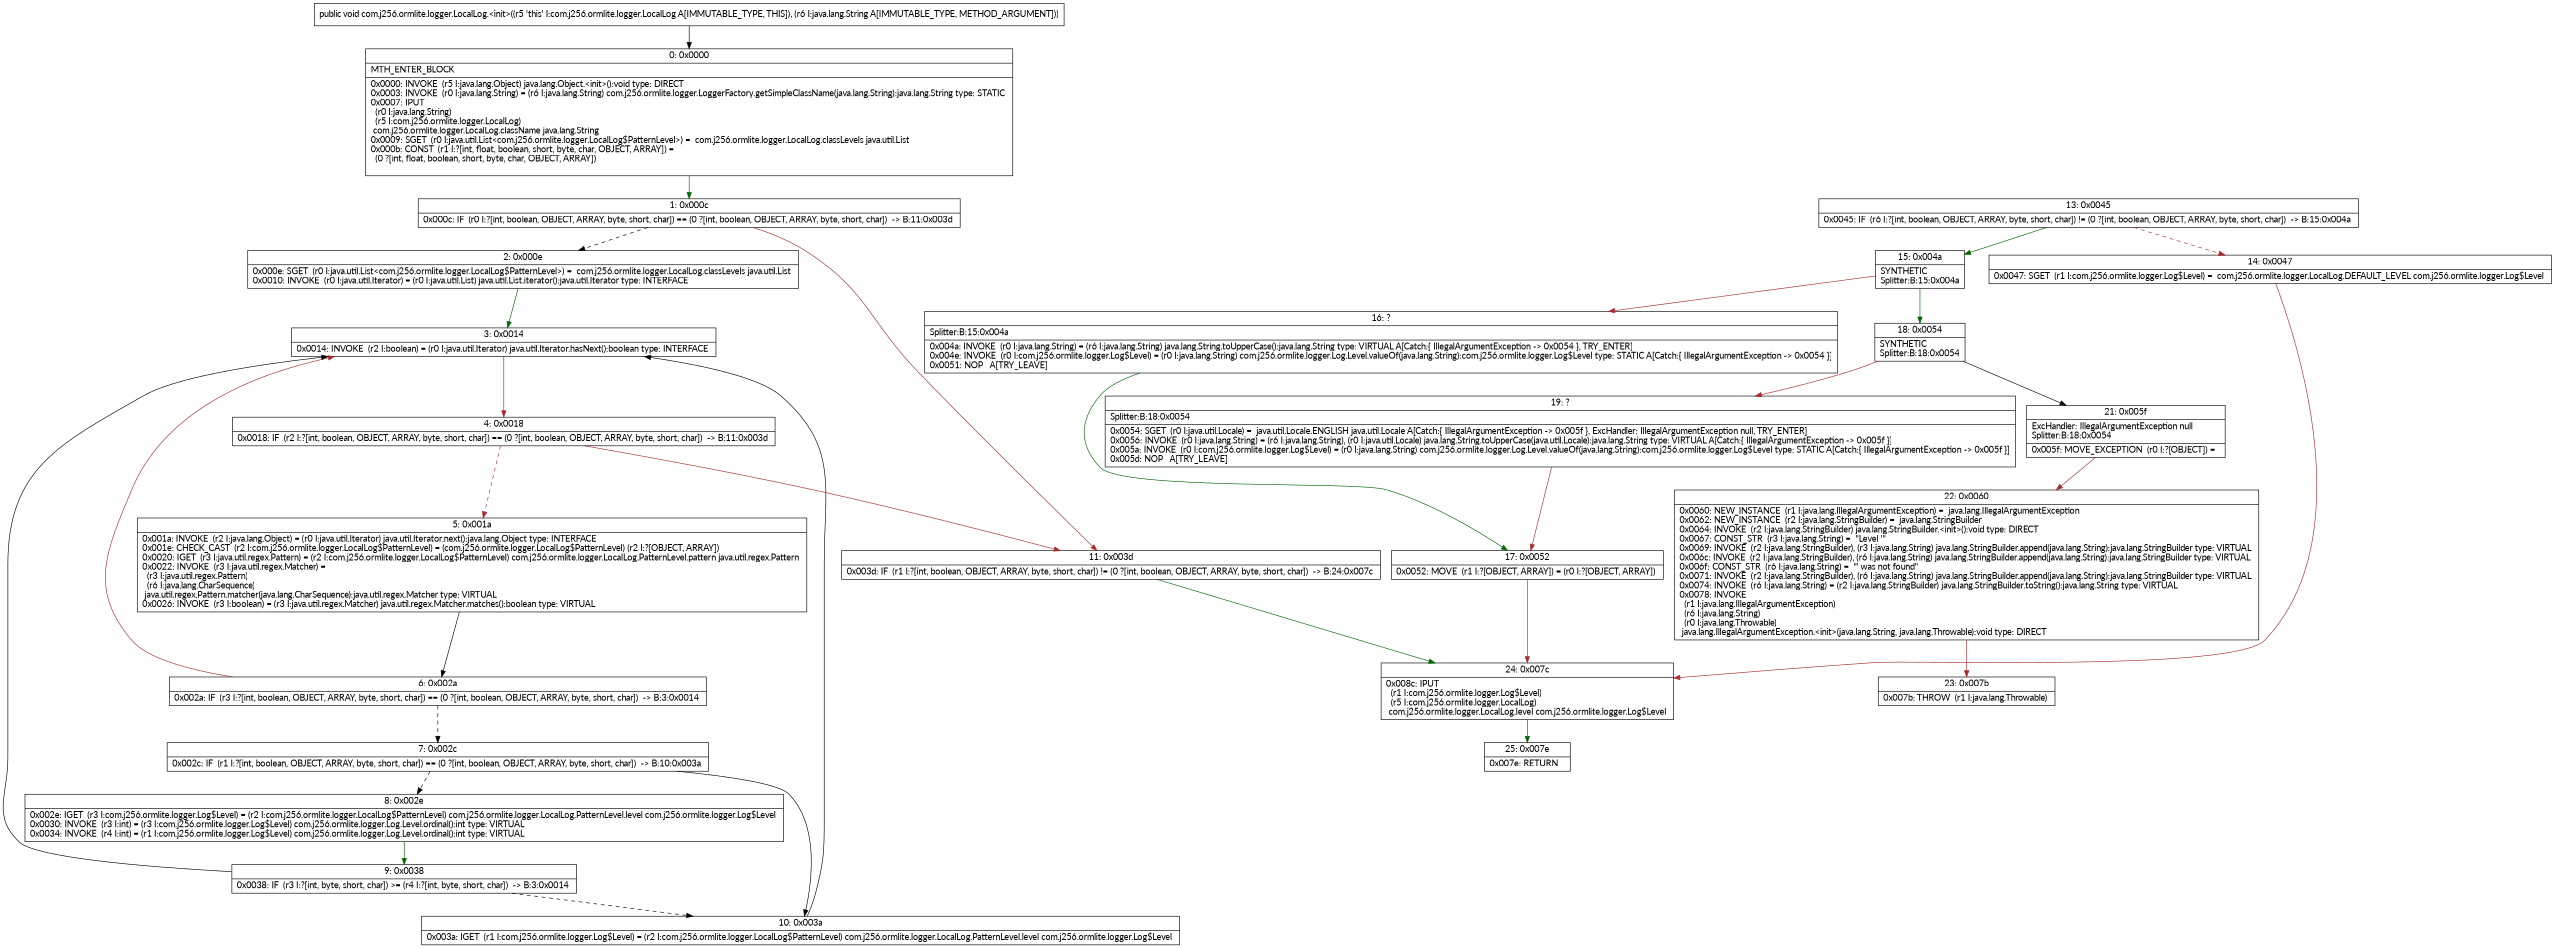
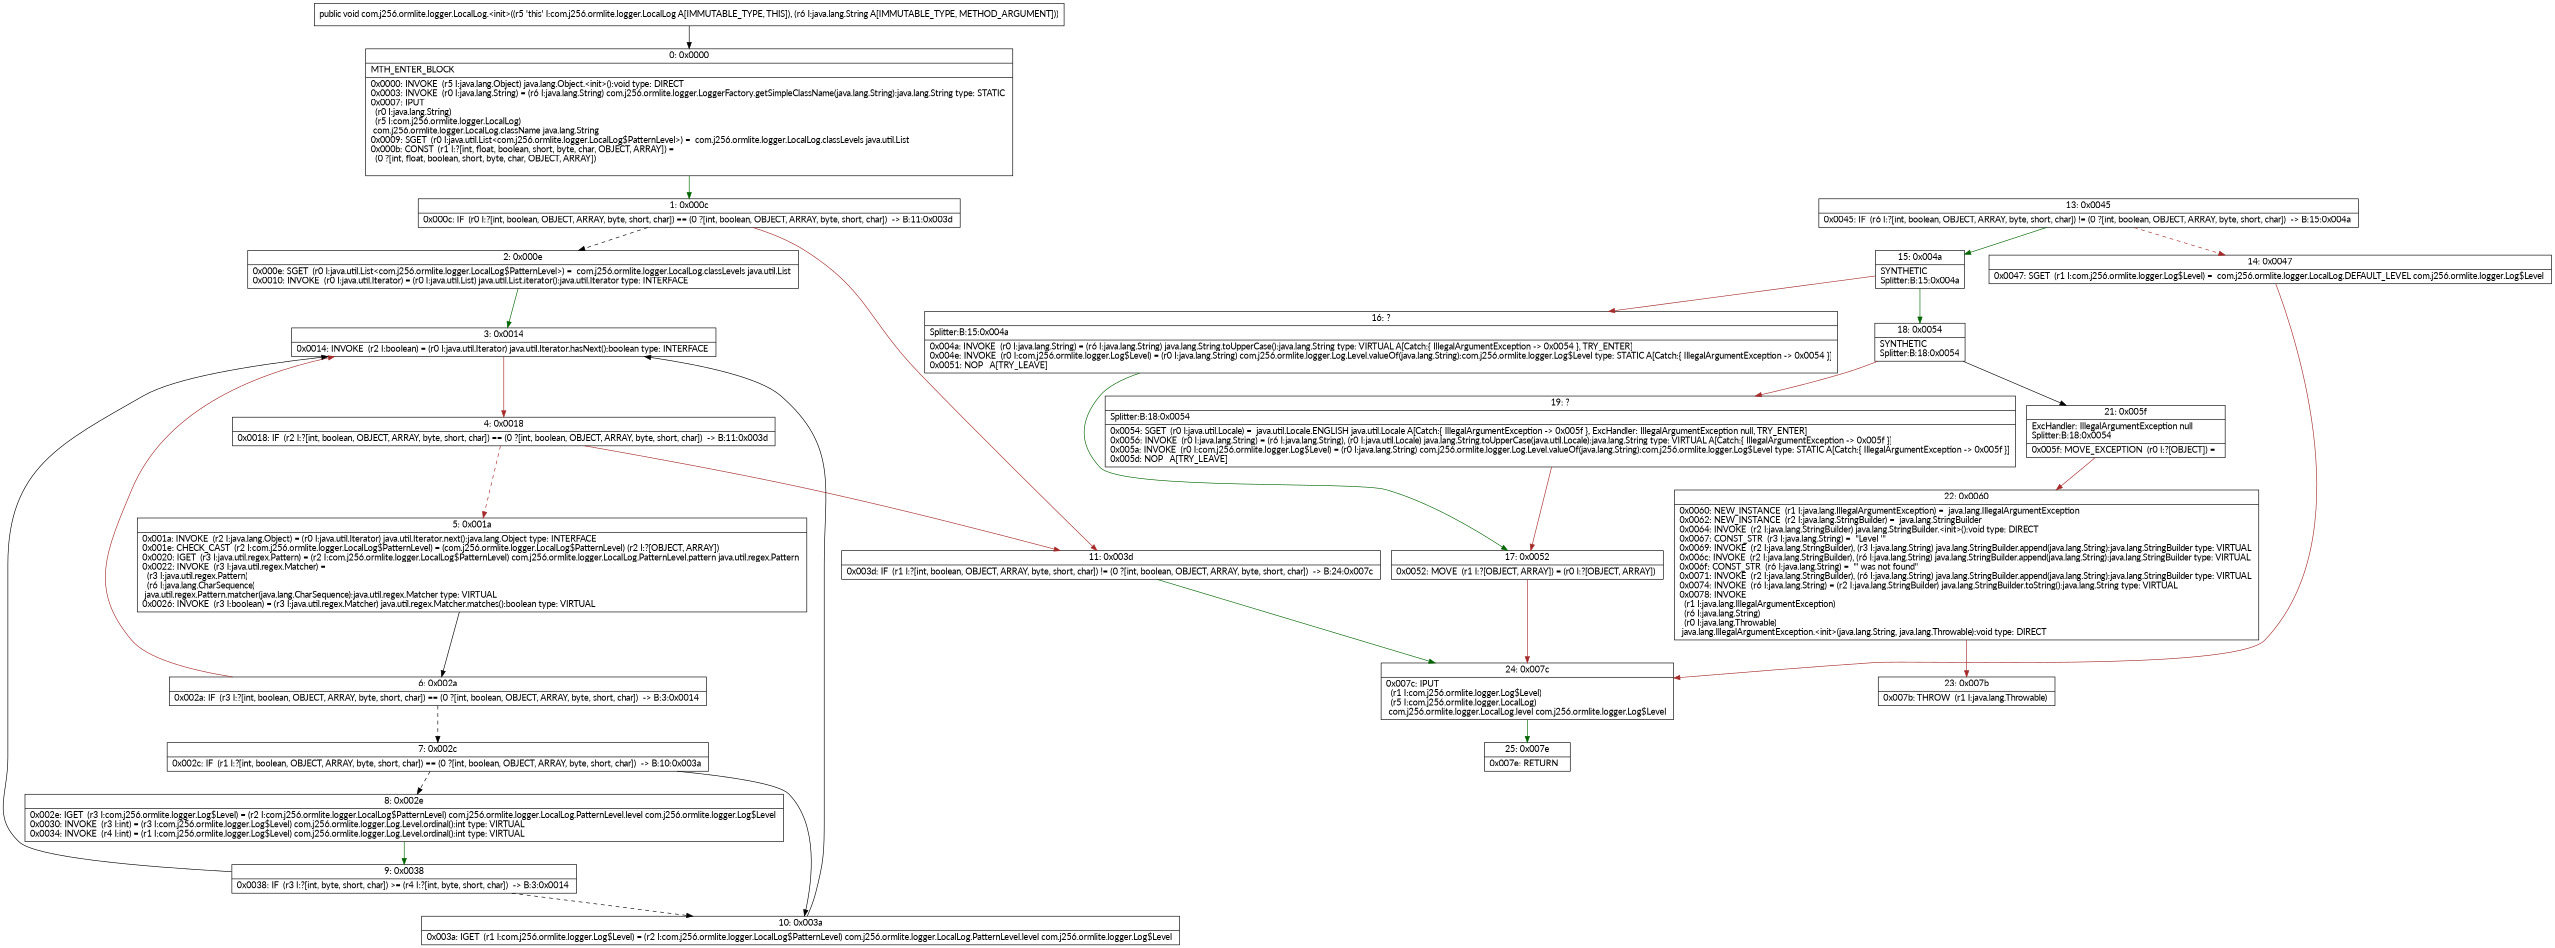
  digraph {
    fontname=Lato
    node [fontname=Lato shape=record]
    edge [color=brown fontname=Lato]
    n1 [label="{0\:\ 0x0000|MTH_ENTER_BLOCK\l|0x0000: INVOKE  (r5 I:java.lang.Object) java.lang.Object.\<init\>():void type: DIRECT \l0x0003: INVOKE  (r0 I:java.lang.String) = (r6 I:java.lang.String) com.j256.ormlite.logger.LoggerFactory.getSimpleClassName(java.lang.String):java.lang.String type: STATIC \l0x0007: IPUT  \l  (r0 I:java.lang.String)\l  (r5 I:com.j256.ormlite.logger.LocalLog)\l com.j256.ormlite.logger.LocalLog.className java.lang.String \l0x0009: SGET  (r0 I:java.util.List\<com.j256.ormlite.logger.LocalLog$PatternLevel\>) =  com.j256.ormlite.logger.LocalLog.classLevels java.util.List \l0x000b: CONST  (r1 I:?[int, float, boolean, short, byte, char, OBJECT, ARRAY]) = \l  (0 ?[int, float, boolean, short, byte, char, OBJECT, ARRAY])\l \l}"]
    n2 [label="{1\:\ 0x000c|0x000c: IF  (r0 I:?[int, boolean, OBJECT, ARRAY, byte, short, char]) == (0 ?[int, boolean, OBJECT, ARRAY, byte, short, char])  \-\> B:11:0x003d \l}"]
    n3 [label="{2\:\ 0x000e|0x000e: SGET  (r0 I:java.util.List\<com.j256.ormlite.logger.LocalLog$PatternLevel\>) =  com.j256.ormlite.logger.LocalLog.classLevels java.util.List \l0x0010: INVOKE  (r0 I:java.util.Iterator) = (r0 I:java.util.List) java.util.List.iterator():java.util.Iterator type: INTERFACE \l}"]
    n4 [label="{11\:\ 0x003d|0x003d: IF  (r1 I:?[int, boolean, OBJECT, ARRAY, byte, short, char]) != (0 ?[int, boolean, OBJECT, ARRAY, byte, short, char])  \-\> B:24:0x007c \l}"]
    n5 [label="{3\:\ 0x0014|0x0014: INVOKE  (r2 I:boolean) = (r0 I:java.util.Iterator) java.util.Iterator.hasNext():boolean type: INTERFACE \l}"]
-   n6 [label="{24\:\ 0x007c|0x008c: IPUT  \l  (r1 I:com.j256.ormlite.logger.Log$Level)\l  (r5 I:com.j256.ormlite.logger.LocalLog)\l com.j256.ormlite.logger.LocalLog.level com.j256.ormlite.logger.Log$Level \l}"]
+   n6 [label="{24\:\ 0x007c|0x007c: IPUT  \l  (r1 I:com.j256.ormlite.logger.Log$Level)\l  (r5 I:com.j256.ormlite.logger.LocalLog)\l com.j256.ormlite.logger.LocalLog.level com.j256.ormlite.logger.Log$Level \l}"]
    n7 [label="{4\:\ 0x0018|0x0018: IF  (r2 I:?[int, boolean, OBJECT, ARRAY, byte, short, char]) == (0 ?[int, boolean, OBJECT, ARRAY, byte, short, char])  \-\> B:11:0x003d \l}"]
    n8 [label="{5\:\ 0x001a|0x001a: INVOKE  (r2 I:java.lang.Object) = (r0 I:java.util.Iterator) java.util.Iterator.next():java.lang.Object type: INTERFACE \l0x001e: CHECK_CAST  (r2 I:com.j256.ormlite.logger.LocalLog$PatternLevel) = (com.j256.ormlite.logger.LocalLog$PatternLevel) (r2 I:?[OBJECT, ARRAY]) \l0x0020: IGET  (r3 I:java.util.regex.Pattern) = (r2 I:com.j256.ormlite.logger.LocalLog$PatternLevel) com.j256.ormlite.logger.LocalLog.PatternLevel.pattern java.util.regex.Pattern \l0x0022: INVOKE  (r3 I:java.util.regex.Matcher) = \l  (r3 I:java.util.regex.Pattern)\l  (r6 I:java.lang.CharSequence)\l java.util.regex.Pattern.matcher(java.lang.CharSequence):java.util.regex.Matcher type: VIRTUAL \l0x0026: INVOKE  (r3 I:boolean) = (r3 I:java.util.regex.Matcher) java.util.regex.Matcher.matches():boolean type: VIRTUAL \l}"]
    n9 [label="{6\:\ 0x002a|0x002a: IF  (r3 I:?[int, boolean, OBJECT, ARRAY, byte, short, char]) == (0 ?[int, boolean, OBJECT, ARRAY, byte, short, char])  \-\> B:3:0x0014 \l}"]
    n10 [label="{7\:\ 0x002c|0x002c: IF  (r1 I:?[int, boolean, OBJECT, ARRAY, byte, short, char]) == (0 ?[int, boolean, OBJECT, ARRAY, byte, short, char])  \-\> B:10:0x003a \l}"]
    n11 [label="{8\:\ 0x002e|0x002e: IGET  (r3 I:com.j256.ormlite.logger.Log$Level) = (r2 I:com.j256.ormlite.logger.LocalLog$PatternLevel) com.j256.ormlite.logger.LocalLog.PatternLevel.level com.j256.ormlite.logger.Log$Level \l0x0030: INVOKE  (r3 I:int) = (r3 I:com.j256.ormlite.logger.Log$Level) com.j256.ormlite.logger.Log.Level.ordinal():int type: VIRTUAL \l0x0034: INVOKE  (r4 I:int) = (r1 I:com.j256.ormlite.logger.Log$Level) com.j256.ormlite.logger.Log.Level.ordinal():int type: VIRTUAL \l}"]
    n12 [label="{10\:\ 0x003a|0x003a: IGET  (r1 I:com.j256.ormlite.logger.Log$Level) = (r2 I:com.j256.ormlite.logger.LocalLog$PatternLevel) com.j256.ormlite.logger.LocalLog.PatternLevel.level com.j256.ormlite.logger.Log$Level \l}"]
    n13 [label="{9\:\ 0x0038|0x0038: IF  (r3 I:?[int, byte, short, char]) \>= (r4 I:?[int, byte, short, char])  \-\> B:3:0x0014 \l}"]
    n14 [label="{25\:\ 0x007e|0x007e: RETURN   \l}"]
    n15 [label="{13\:\ 0x0045|0x0045: IF  (r6 I:?[int, boolean, OBJECT, ARRAY, byte, short, char]) != (0 ?[int, boolean, OBJECT, ARRAY, byte, short, char])  \-\> B:15:0x004a \l}"]
    n16 [label="{14\:\ 0x0047|0x0047: SGET  (r1 I:com.j256.ormlite.logger.Log$Level) =  com.j256.ormlite.logger.LocalLog.DEFAULT_LEVEL com.j256.ormlite.logger.Log$Level \l}"]
    n17 [label="{15\:\ 0x004a|SYNTHETIC\lSplitter:B:15:0x004a\l}"]
    n18 [label="{16\:\ ?|Splitter:B:15:0x004a\l|0x004a: INVOKE  (r0 I:java.lang.String) = (r6 I:java.lang.String) java.lang.String.toUpperCase():java.lang.String type: VIRTUAL A[Catch:\{ IllegalArgumentException \-\> 0x0054 \}, TRY_ENTER]\l0x004e: INVOKE  (r0 I:com.j256.ormlite.logger.Log$Level) = (r0 I:java.lang.String) com.j256.ormlite.logger.Log.Level.valueOf(java.lang.String):com.j256.ormlite.logger.Log$Level type: STATIC A[Catch:\{ IllegalArgumentException \-\> 0x0054 \}]\l0x0051: NOP   A[TRY_LEAVE]\l}"]
    n19 [label="{18\:\ 0x0054|SYNTHETIC\lSplitter:B:18:0x0054\l}"]
    n20 [label="{17\:\ 0x0052|0x0052: MOVE  (r1 I:?[OBJECT, ARRAY]) = (r0 I:?[OBJECT, ARRAY]) \l}"]
    n21 [label="{19\:\ ?|Splitter:B:18:0x0054\l|0x0054: SGET  (r0 I:java.util.Locale) =  java.util.Locale.ENGLISH java.util.Locale A[Catch:\{ IllegalArgumentException \-\> 0x005f \}, ExcHandler: IllegalArgumentException null, TRY_ENTER]\l0x0056: INVOKE  (r0 I:java.lang.String) = (r6 I:java.lang.String), (r0 I:java.util.Locale) java.lang.String.toUpperCase(java.util.Locale):java.lang.String type: VIRTUAL A[Catch:\{ IllegalArgumentException \-\> 0x005f \}]\l0x005a: INVOKE  (r0 I:com.j256.ormlite.logger.Log$Level) = (r0 I:java.lang.String) com.j256.ormlite.logger.Log.Level.valueOf(java.lang.String):com.j256.ormlite.logger.Log$Level type: STATIC A[Catch:\{ IllegalArgumentException \-\> 0x005f \}]\l0x005d: NOP   A[TRY_LEAVE]\l}"]
    n22 [label="{21\:\ 0x005f|ExcHandler: IllegalArgumentException null\lSplitter:B:18:0x0054\l|0x005f: MOVE_EXCEPTION  (r0 I:?[OBJECT]) =  \l}"]
    n23 [label="{22\:\ 0x0060|0x0060: NEW_INSTANCE  (r1 I:java.lang.IllegalArgumentException) =  java.lang.IllegalArgumentException \l0x0062: NEW_INSTANCE  (r2 I:java.lang.StringBuilder) =  java.lang.StringBuilder \l0x0064: INVOKE  (r2 I:java.lang.StringBuilder) java.lang.StringBuilder.\<init\>():void type: DIRECT \l0x0067: CONST_STR  (r3 I:java.lang.String) =  \"Level '\" \l0x0069: INVOKE  (r2 I:java.lang.StringBuilder), (r3 I:java.lang.String) java.lang.StringBuilder.append(java.lang.String):java.lang.StringBuilder type: VIRTUAL \l0x006c: INVOKE  (r2 I:java.lang.StringBuilder), (r6 I:java.lang.String) java.lang.StringBuilder.append(java.lang.String):java.lang.StringBuilder type: VIRTUAL \l0x006f: CONST_STR  (r6 I:java.lang.String) =  \"' was not found\" \l0x0071: INVOKE  (r2 I:java.lang.StringBuilder), (r6 I:java.lang.String) java.lang.StringBuilder.append(java.lang.String):java.lang.StringBuilder type: VIRTUAL \l0x0074: INVOKE  (r6 I:java.lang.String) = (r2 I:java.lang.StringBuilder) java.lang.StringBuilder.toString():java.lang.String type: VIRTUAL \l0x0078: INVOKE  \l  (r1 I:java.lang.IllegalArgumentException)\l  (r6 I:java.lang.String)\l  (r0 I:java.lang.Throwable)\l java.lang.IllegalArgumentException.\<init\>(java.lang.String, java.lang.Throwable):void type: DIRECT \l}"]
    n24 [label="{23\:\ 0x007b|0x007b: THROW  (r1 I:java.lang.Throwable) \l}"]
    n25 [label="{public void com.j256.ormlite.logger.LocalLog.\<init\>((r5 'this' I:com.j256.ormlite.logger.LocalLog A[IMMUTABLE_TYPE, THIS]), (r6 I:java.lang.String A[IMMUTABLE_TYPE, METHOD_ARGUMENT])) }"]
    n1 -> n2 [color=darkgreen]
    n2 -> n3 [color=black style=dashed]
    n2 -> n4
    n3 -> n5 [color=darkgreen]
    n4 -> n6 [color=darkgreen]
    n5 -> n7
    n6 -> n14 [color=darkgreen]
    n7 -> n4
    n7 -> n8 [style=dashed]
    n8 -> n9 [color=black]
    n9 -> n5
    n9 -> n10 [color=black style=dashed]
    n10 -> n11 [color=black style=dashed]
    n10 -> n12 [color=black]
    n11 -> n13 [color=darkgreen]
    n12 -> n5 [color=black]
    n13 -> n5 [color=black]
    n13 -> n12 [color=black style=dashed]
    n15 -> n16 [style=dashed]
    n15 -> n17 [color=darkgreen]
    n16 -> n6
    n17 -> n18
    n17 -> n19 [color=darkgreen]
    n18 -> n20 [color=darkgreen]
    n19 -> n21
    n19 -> n22 [color=black]
    n20 -> n6
    n21 -> n20
    n22 -> n23
    n23 -> n24
    n25 -> n1 [color=black]
  }
